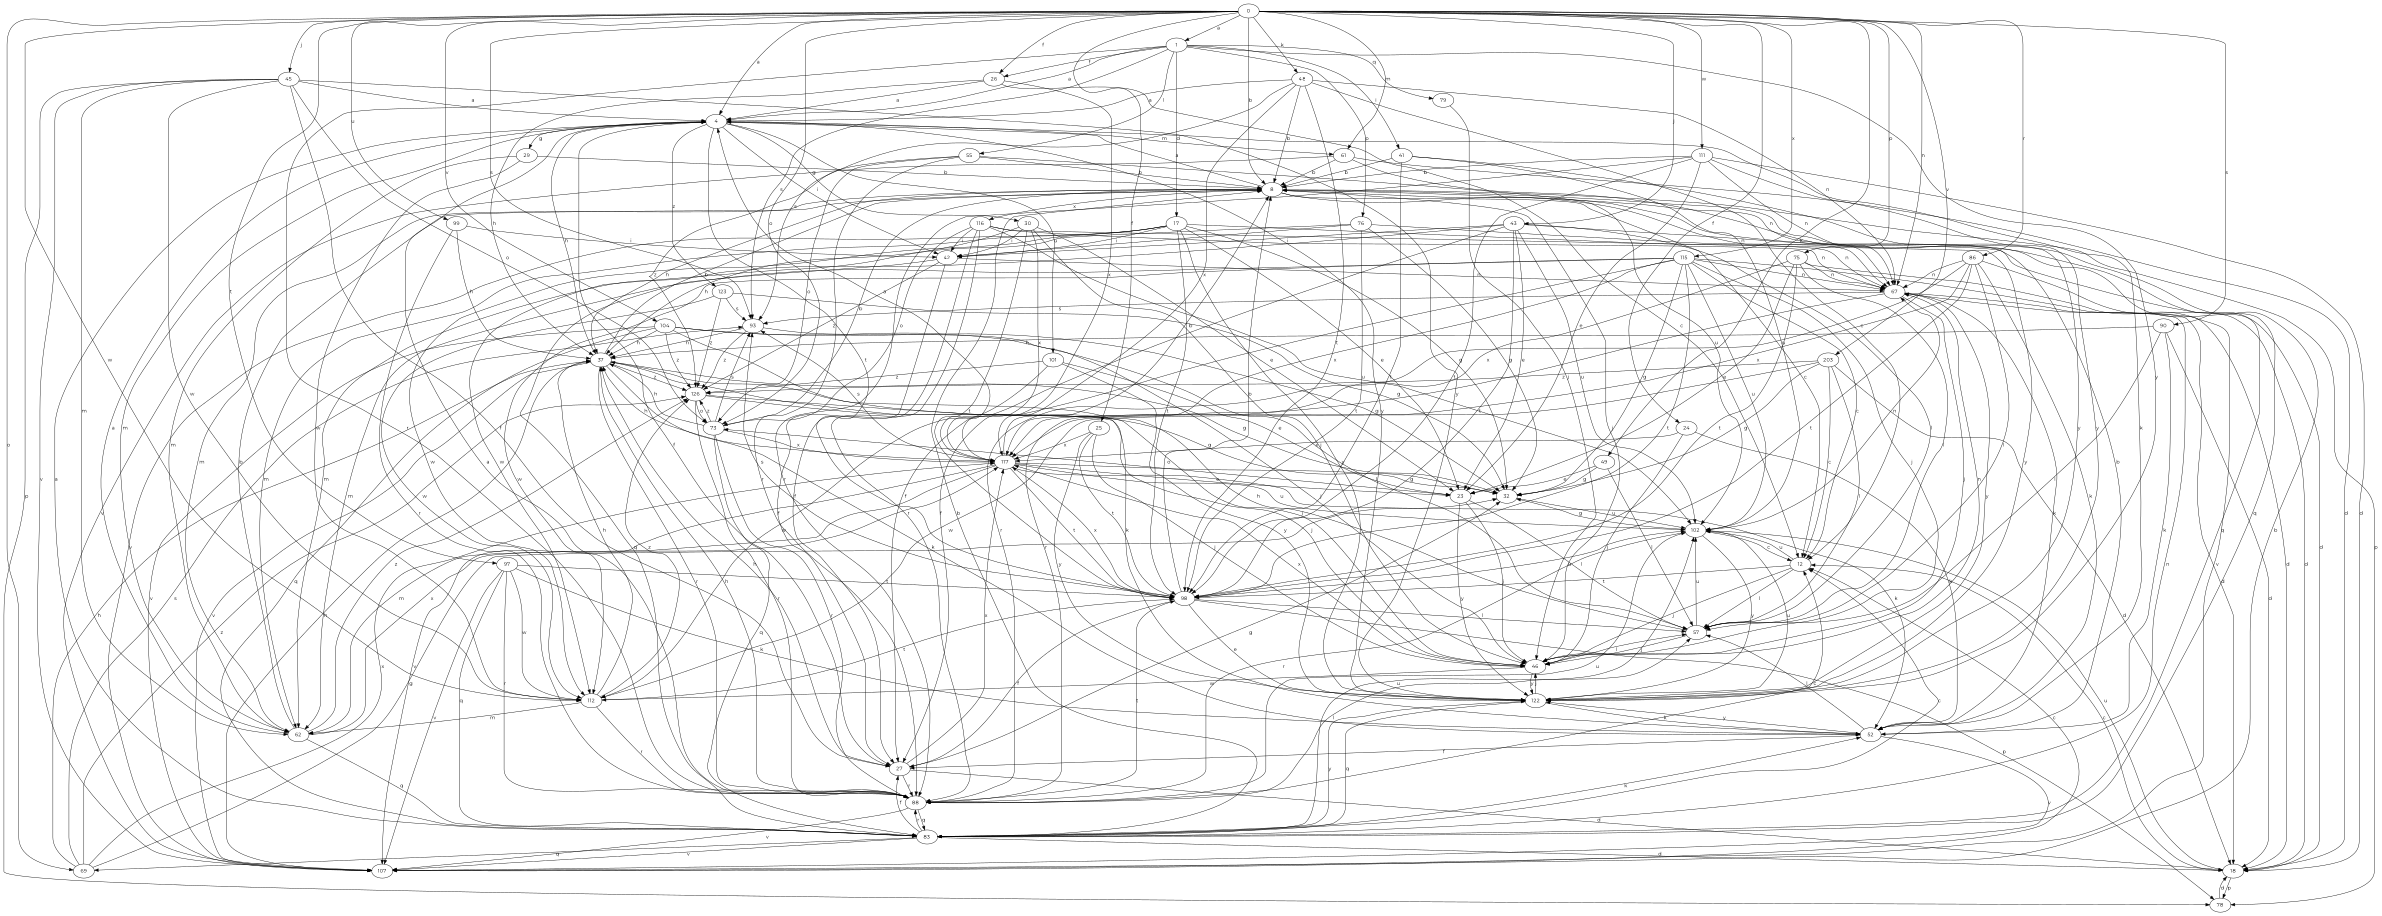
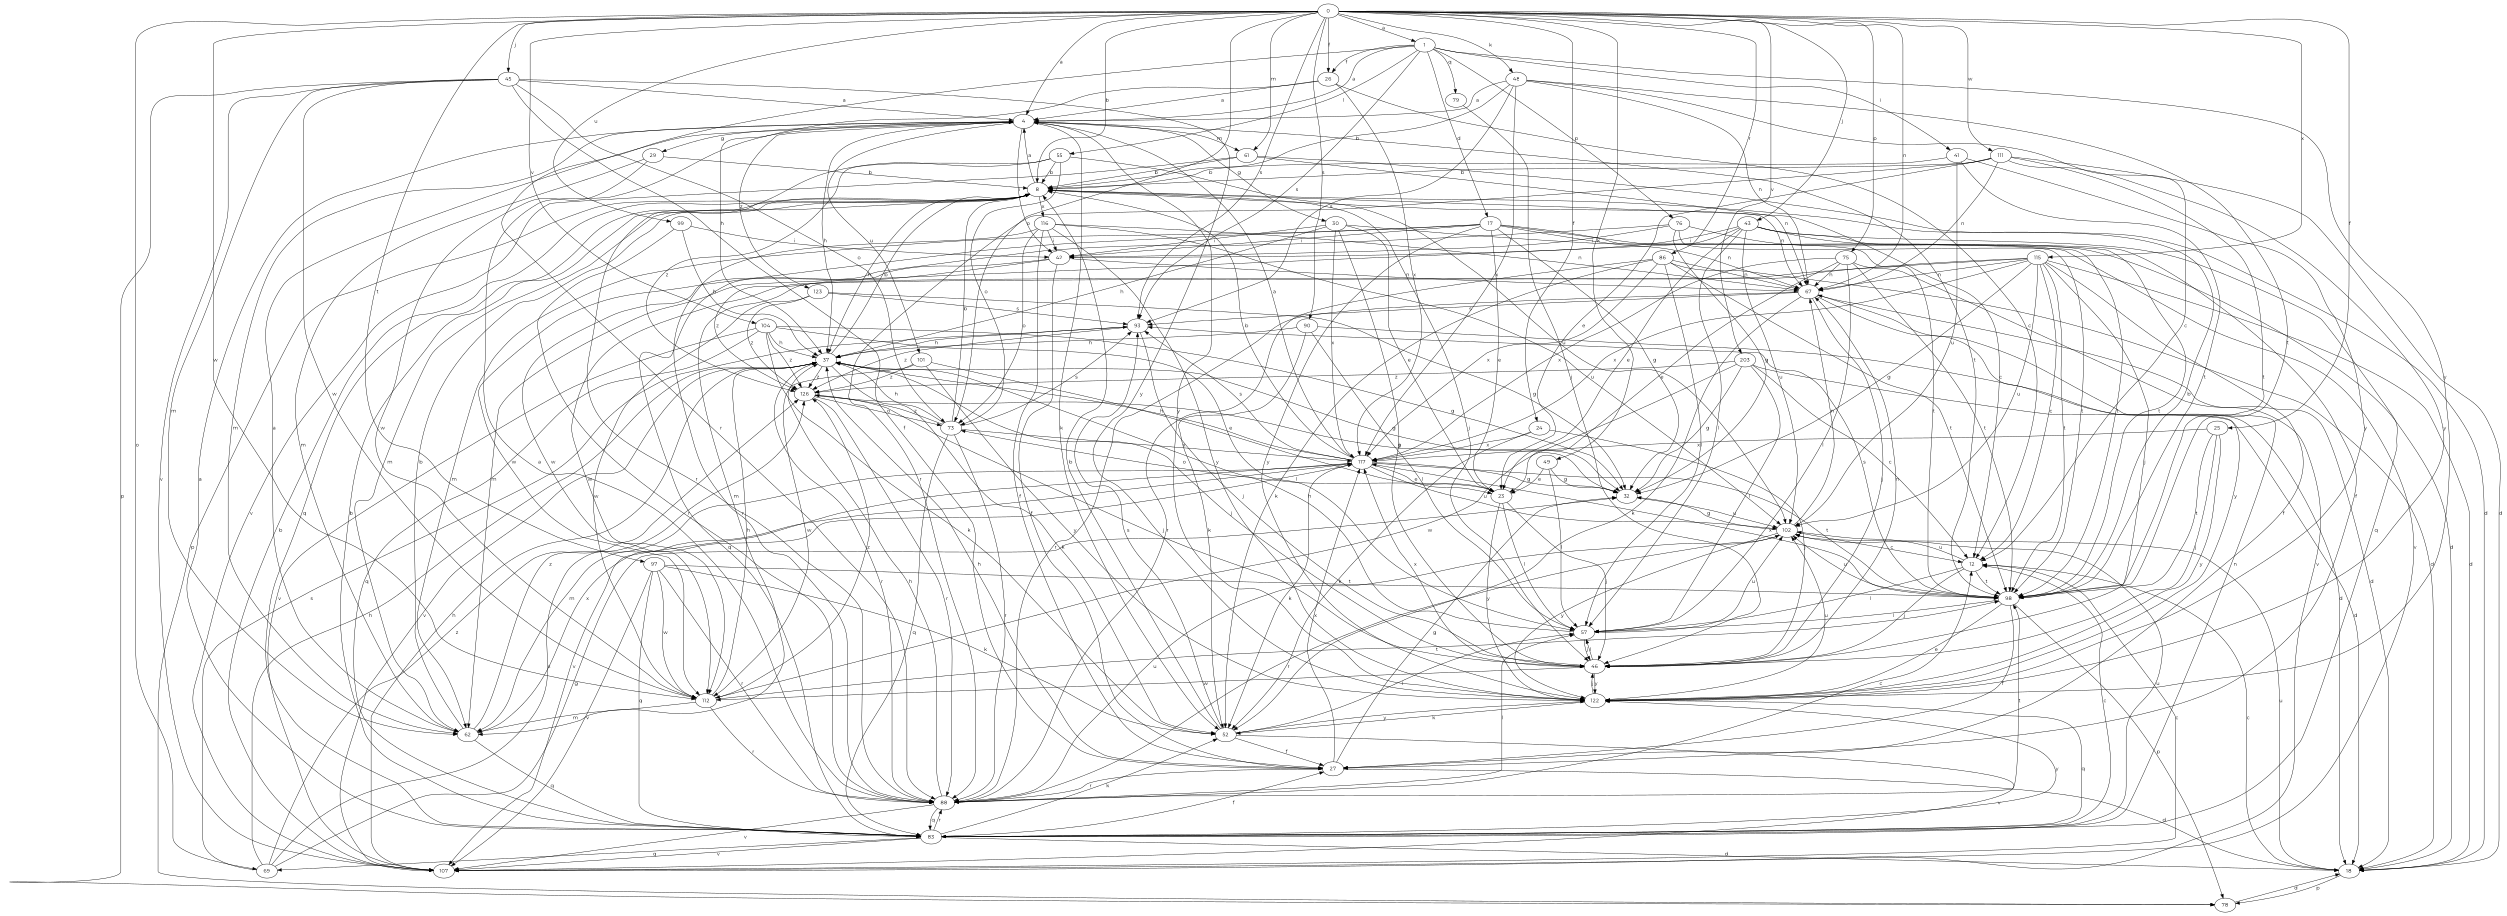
  strict digraph {
    fontname=Montserrat
    node [fontname=Montserrat]
    edge [fontname=Montserrat]
    0
    1
    4
    8
    24
    25
    26
    43
    45
    48
    49
    61
    67
    69
    73
    75
    86
    90
    93
    97
    99
    n22 [label=203]
    104
    111
    112
    115
    17
    41
    55
    76
    79
    88
    122
    27
    29
    30
    37
    42
    52
    62
    98
    101
    123
    12
    46
    78
    83
    116
    117
    57
    102
    23
    107
    32
    18
    126
    0 -> 1 [label=a]
    0 -> 4 [label=a]
    0 -> 8 [label=b]
    0 -> 24 [label=f]
    0 -> 25 [label=f]
    0 -> 26 [label=f]
    0 -> 43 [label=j]
    0 -> 45 [label=j]
    0 -> 48 [label=k]
    0 -> 49 [label=k]
    0 -> 61 [label=m]
    0 -> 67 [label=n]
    0 -> 69 [label=o]
    0 -> 73 [label=o]
    0 -> 75 [label=p]
    0 -> 86 [label=r]
    0 -> 90 [label=s]
    0 -> 93 [label=s]
    0 -> 97 [label=t]
    0 -> 99 [label=u]
    0 -> n22 [label=v]
    0 -> 104 [label=v]
    0 -> 111 [label=w]
    0 -> 112 [label=w]
    0 -> 115 [label=x]
    1 -> 4 [label=a]
    1 -> 26 [label=f]
    1 -> 93 [label=s]
    1 -> 17 [label=d]
    1 -> 41 [label=i]
    1 -> 55 [label=l]
    1 -> 76 [label=p]
    1 -> 79 [label=q]
    1 -> 88 [label=r]
    1 -> 122 [label=y]
    4 -> 61 [label=m]
    4 -> 122 [label=y]
-   4 -> 27 [label=f]
    4 -> 29 [label=g]
    4 -> 30 [label=g]
    4 -> 37 [label=h]
    4 -> 42 [label=i]
    4 -> 52 [label=k]
    4 -> 62 [label=m]
    4 -> 98 [label=t]
    4 -> 101 [label=u]
    4 -> 123 [label=z]
    8 -> 4 [label=a]
    8 -> 67 [label=n]
    8 -> 37 [label=h]
    8 -> 62 [label=m]
    8 -> 12 [label=c]
    8 -> 46 [label=j]
    8 -> 78 [label=p]
    8 -> 83 [label=q]
    8 -> 116 [label=x]
    24 -> 52 [label=k]
    24 -> 46 [label=j]
    24 -> 117 [label=x]
    25 -> 122 [label=y]
    25 -> 98 [label=t]
    25 -> 46 [label=j]
    25 -> 117 [label=x]
    26 -> 4 [label=a]
    26 -> 37 [label=h]
    26 -> 12 [label=c]
    26 -> 117 [label=x]
    43 -> 27 [label=f]
    43 -> 42 [label=i]
    43 -> 62 [label=m]
    43 -> 98 [label=t]
    43 -> 83 [label=q]
    43 -> 57 [label=l]
    43 -> 102 [label=u]
    43 -> 23 [label=e]
    45 -> 4 [label=a]
    45 -> 73 [label=o]
    45 -> 112 [label=w]
    45 -> 122 [label=y]
    45 -> 27 [label=f]
    45 -> 62 [label=m]
    45 -> 78 [label=p]
    45 -> 107 [label=v]
    48 -> 4 [label=a]
    48 -> 8 [label=b]
    48 -> 67 [label=n]
    48 -> 93 [label=s]
    48 -> 98 [label=t]
    48 -> 12 [label=c]
    48 -> 117 [label=x]
    49 -> 57 [label=l]
    49 -> 23 [label=e]
    49 -> 32 [label=g]
    61 -> 8 [label=b]
    61 -> 67 [label=n]
    61 -> 107 [label=v]
    61 -> 18 [label=d]
    67 -> 93 [label=s]
    67 -> 88 [label=r]
    67 -> 122 [label=y]
    67 -> 52 [label=k]
    67 -> 46 [label=j]
    67 -> 18 [label=d]
    69 -> 93 [label=s]
    69 -> 37 [label=h]
    69 -> 117 [label=x]
    69 -> 32 [label=g]
    69 -> 126 [label=z]
    73 -> 8 [label=b]
    73 -> 93 [label=s]
    73 -> 88 [label=r]
    73 -> 37 [label=h]
    73 -> 83 [label=q]
    73 -> 117 [label=x]
    73 -> 126 [label=z]
    75 -> 67 [label=n]
    75 -> 98 [label=t]
    75 -> 117 [label=x]
    75 -> 57 [label=l]
    75 -> 23 [label=e]
    75 -> 107 [label=v]
    86 -> 67 [label=n]
    86 -> 88 [label=r]
    86 -> 52 [label=k]
    86 -> 98 [label=t]
    86 -> 117 [label=x]
    86 -> 57 [label=l]
    86 -> 18 [label=d]
    90 -> 37 [label=h]
    90 -> 52 [label=k]
    90 -> 57 [label=l]
    90 -> 18 [label=d]
    93 -> 37 [label=h]
    93 -> 46 [label=j]
    93 -> 126 [label=z]
    97 -> 112 [label=w]
    97 -> 88 [label=r]
    97 -> 52 [label=k]
    97 -> 98 [label=t]
    97 -> 83 [label=q]
    97 -> 107 [label=v]
    99 -> 88 [label=r]
    99 -> 37 [label=h]
    99 -> 42 [label=i]
    n22 -> 112 [label=w]
    n22 -> 12 [label=c]
    n22 -> 57 [label=l]
    n22 -> 32 [label=g]
    n22 -> 18 [label=d]
    n22 -> 126 [label=z]
    104 -> 37 [label=h]
    104 -> 52 [label=k]
    104 -> 83 [label=q]
    104 -> 57 [label=l]
    104 -> 107 [label=v]
    104 -> 32 [label=g]
    104 -> 126 [label=z]
    111 -> 8 [label=b]
    111 -> 67 [label=n]
    111 -> 88 [label=r]
    111 -> 122 [label=y]
    111 -> 98 [label=t]
    111 -> 23 [label=e]
    111 -> 18 [label=d]
    112 -> 88 [label=r]
    112 -> 37 [label=h]
    112 -> 62 [label=m]
    112 -> 98 [label=t]
    112 -> 126 [label=z]
    115 -> 67 [label=n]
    115 -> 112 [label=w]
    115 -> 27 [label=f]
    115 -> 62 [label=m]
    115 -> 98 [label=t]
    115 -> 12 [label=c]
    115 -> 46 [label=j]
    115 -> 117 [label=x]
    115 -> 102 [label=u]
    115 -> 32 [label=g]
    115 -> 18 [label=d]
    17 -> 67 [label=n]
    17 -> 112 [label=w]
    17 -> 122 [label=y]
    17 -> 42 [label=i]
    17 -> 62 [label=m]
    17 -> 98 [label=t]
    17 -> 23 [label=e]
    17 -> 107 [label=v]
    17 -> 32 [label=g]
    41 -> 8 [label=b]
    41 -> 122 [label=y]
    41 -> 98 [label=t]
    41 -> 102 [label=u]
    55 -> 8 [label=b]
    55 -> 73 [label=o]
    55 -> 88 [label=r]
    55 -> 102 [label=u]
    55 -> 126 [label=z]
    76 -> 112 [label=w]
    76 -> 42 [label=i]
    76 -> 98 [label=t]
    76 -> 32 [label=g]
    76 -> 18 [label=d]
    79 -> 46 [label=j]
    88 -> 4 [label=a]
    88 -> 37 [label=h]
    88 -> 98 [label=t]
    88 -> 12 [label=c]
    88 -> 83 [label=q]
    88 -> 57 [label=l]
    88 -> 102 [label=u]
    88 -> 107 [label=v]
    122 -> 52 [label=k]
    122 -> 46 [label=j]
    122 -> 83 [label=q]
    122 -> 102 [label=u]
    27 -> 88 [label=r]
    27 -> 37 [label=h]
    27 -> 117 [label=x]
    27 -> 32 [label=g]
    27 -> 18 [label=d]
    29 -> 8 [label=b]
    29 -> 112 [label=w]
    29 -> 62 [label=m]
    30 -> 37 [label=h]
    30 -> 42 [label=i]
    30 -> 98 [label=t]
    30 -> 46 [label=j]
    30 -> 117 [label=x]
    30 -> 23 [label=e]
    37 -> 8 [label=b]
    37 -> 88 [label=r]
    37 -> 52 [label=k]
    37 -> 46 [label=j]
    37 -> 107 [label=v]
    37 -> 32 [label=g]
    37 -> 126 [label=z]
    42 -> 67 [label=n]
    42 -> 27 [label=f]
    42 -> 83 [label=q]
    42 -> 126 [label=z]
    52 -> 8 [label=b]
+   52 -> 93 [label=s]
    52 -> 122 [label=y]
    52 -> 27 [label=f]
    52 -> 57 [label=l]
    52 -> 107 [label=v]
    62 -> 4 [label=a]
    62 -> 8 [label=b]
    62 -> 83 [label=q]
    62 -> 117 [label=x]
    62 -> 126 [label=z]
    98 -> 8 [label=b]
    98 -> 93 [label=s]
    98 -> 122 [label=e]
    98 -> 27 [label=f]
    98 -> 78 [label=p]
    98 -> 117 [label=x]
    98 -> 57 [label=l]
    98 -> 102 [label=u]
    101 -> 112 [label=w]
    101 -> 122 [label=y]
    101 -> 23 [label=e]
    101 -> 126 [label=z]
    123 -> 93 [label=s]
    123 -> 112 [label=w]
    123 -> 32 [label=g]
    123 -> 126 [label=z]
    12 -> 98 [label=t]
    12 -> 46 [label=j]
    12 -> 57 [label=l]
    12 -> 102 [label=u]
    46 -> 67 [label=n]
    46 -> 112 [label=w]
    46 -> 122 [label=y]
    46 -> 117 [label=x]
    46 -> 57 [label=l]
    78 -> 18 [label=d]
    83 -> 4 [label=a]
    83 -> 8 [label=b]
    83 -> 67 [label=n]
    83 -> 69 [label=q]
    83 -> 88 [label=r]
    83 -> 122 [label=y]
    83 -> 27 [label=f]
    83 -> 52 [label=k]
    83 -> 12 [label=c]
    83 -> 102 [label=u]
    83 -> 107 [label=v]
    83 -> 18 [label=d]
    116 -> 67 [label=n]
    116 -> 73 [label=o]
    116 -> 88 [label=r]
    116 -> 122 [label=y]
    116 -> 27 [label=f]
    116 -> 42 [label=i]
    116 -> 102 [label=u]
    117 -> 4 [label=a]
    117 -> 8 [label=b]
    117 -> 93 [label=s]
    117 -> 37 [label=h]
    117 -> 52 [label=k]
    117 -> 62 [label=m]
    117 -> 98 [label=t]
    117 -> 102 [label=u]
    117 -> 23 [label=e]
    117 -> 107 [label=v]
    117 -> 32 [label=g]
    57 -> 37 [label=h]
    57 -> 46 [label=j]
    57 -> 102 [label=u]
    102 -> 67 [label=n]
    102 -> 88 [label=r]
    102 -> 122 [label=y]
    102 -> 12 [label=c]
    102 -> 32 [label=g]
    23 -> 73 [label=o]
    23 -> 122 [label=y]
    23 -> 46 [label=j]
    23 -> 57 [label=l]
    107 -> 8 [label=b]
    107 -> 37 [label=h]
    107 -> 12 [label=c]
    32 -> 102 [label=u]
    18 -> 12 [label=c]
    18 -> 78 [label=p]
    18 -> 102 [label=u]
    126 -> 73 [label=o]
    126 -> 88 [label=r]
    126 -> 46 [label=j]
    126 -> 32 [label=g]
  }
